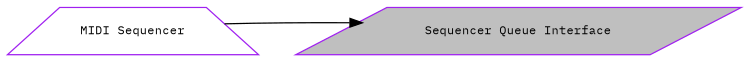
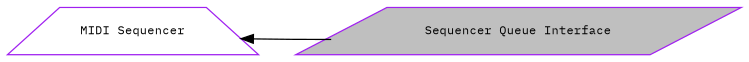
  digraph {
    rankdir=LR
    fontname="IBM Plex Mono"
    node [color=purple fontname="IBM Plex Mono" fontsize=10 style=filled]
    n1 [fillcolor=white height=0.2 label="MIDI Sequencer" shape=trapezium width=0.4]
    n2 [fillcolor=grey75 fontcolor=black height=0.2 label="Sequencer Queue Interface" shape=parallelogram width=0.4]
-   n2 -> n1 [dir=back fontname="IBM Plex Mono" fontsize=10 labelfontname=Helvetica labelfontsize=10 shape=plaintext style=solid]
+   n1 -> n2 [dir=back fontname="IBM Plex Mono" fontsize=10 labelfontname=Helvetica labelfontsize=10 shape=plaintext style=solid]
  }
